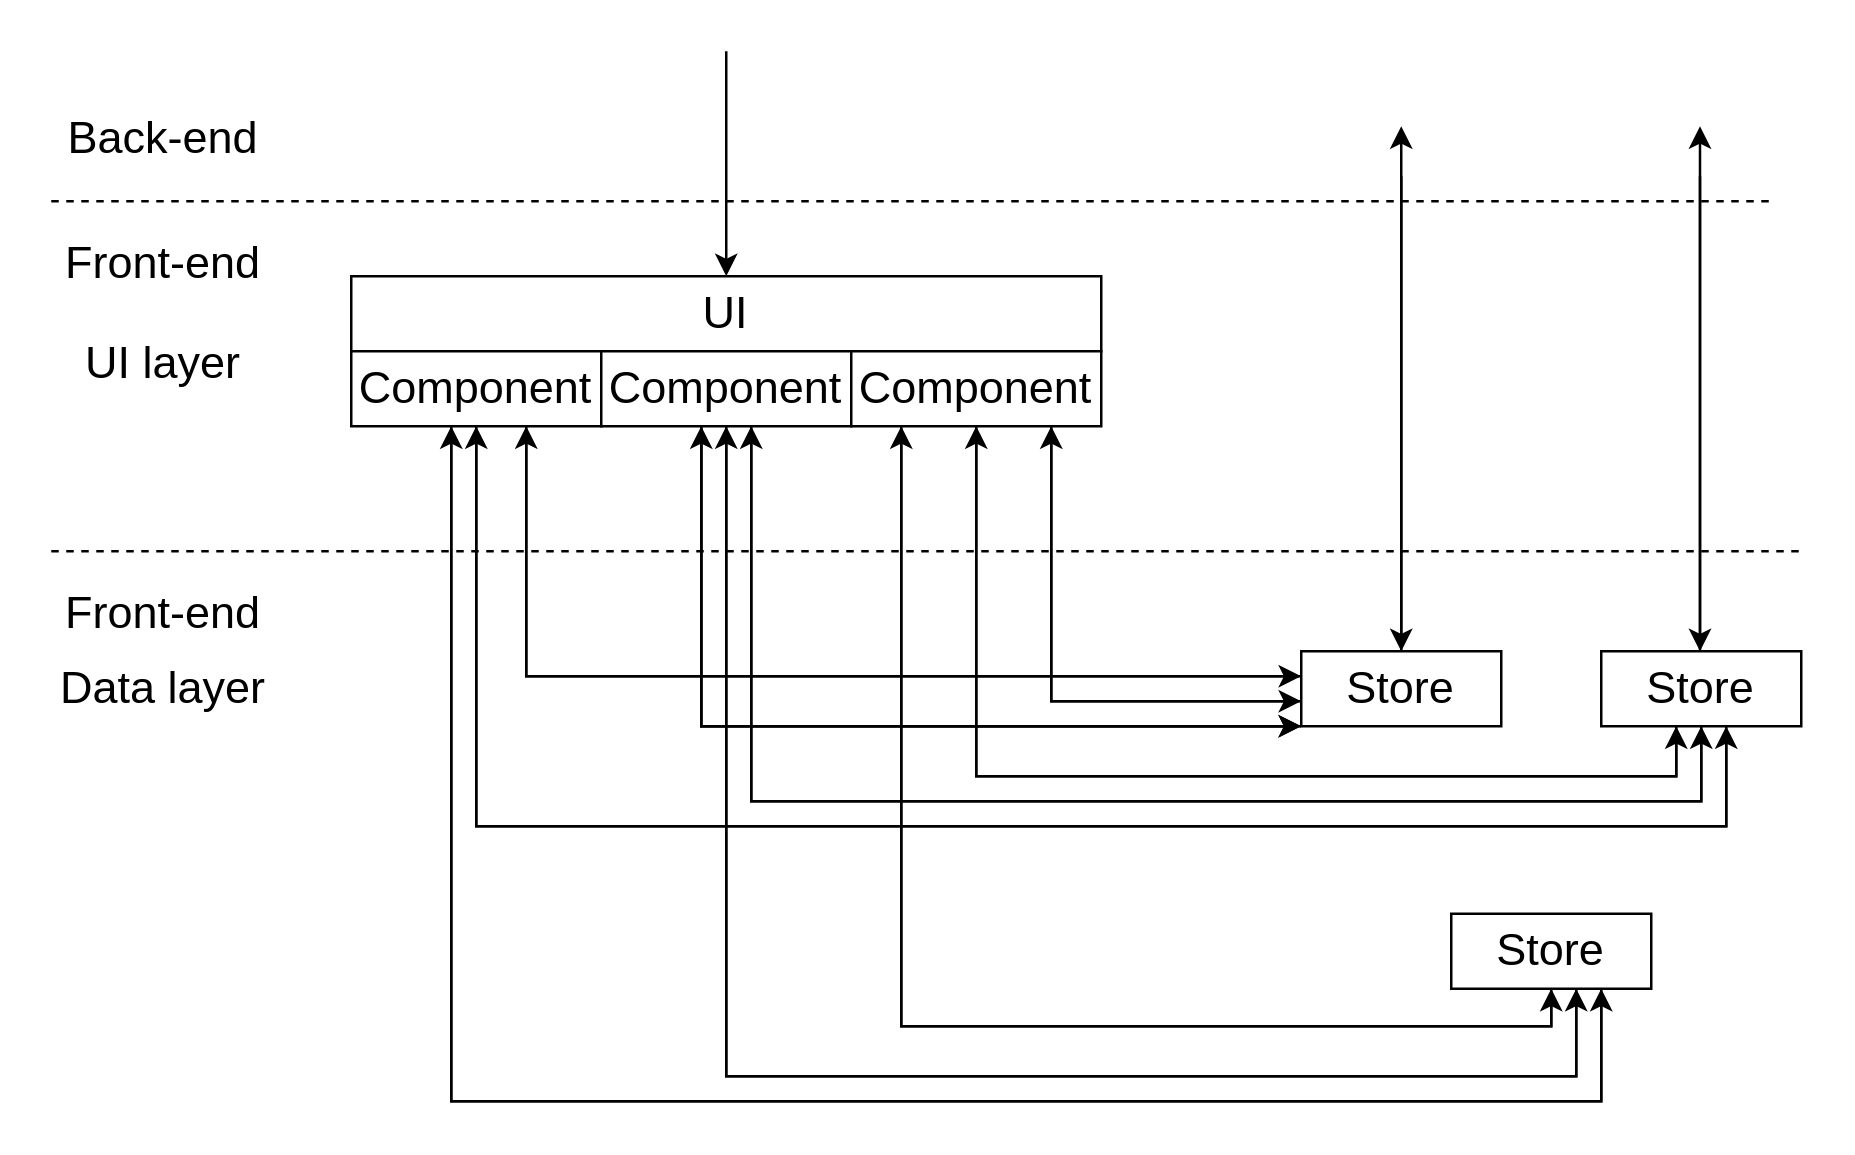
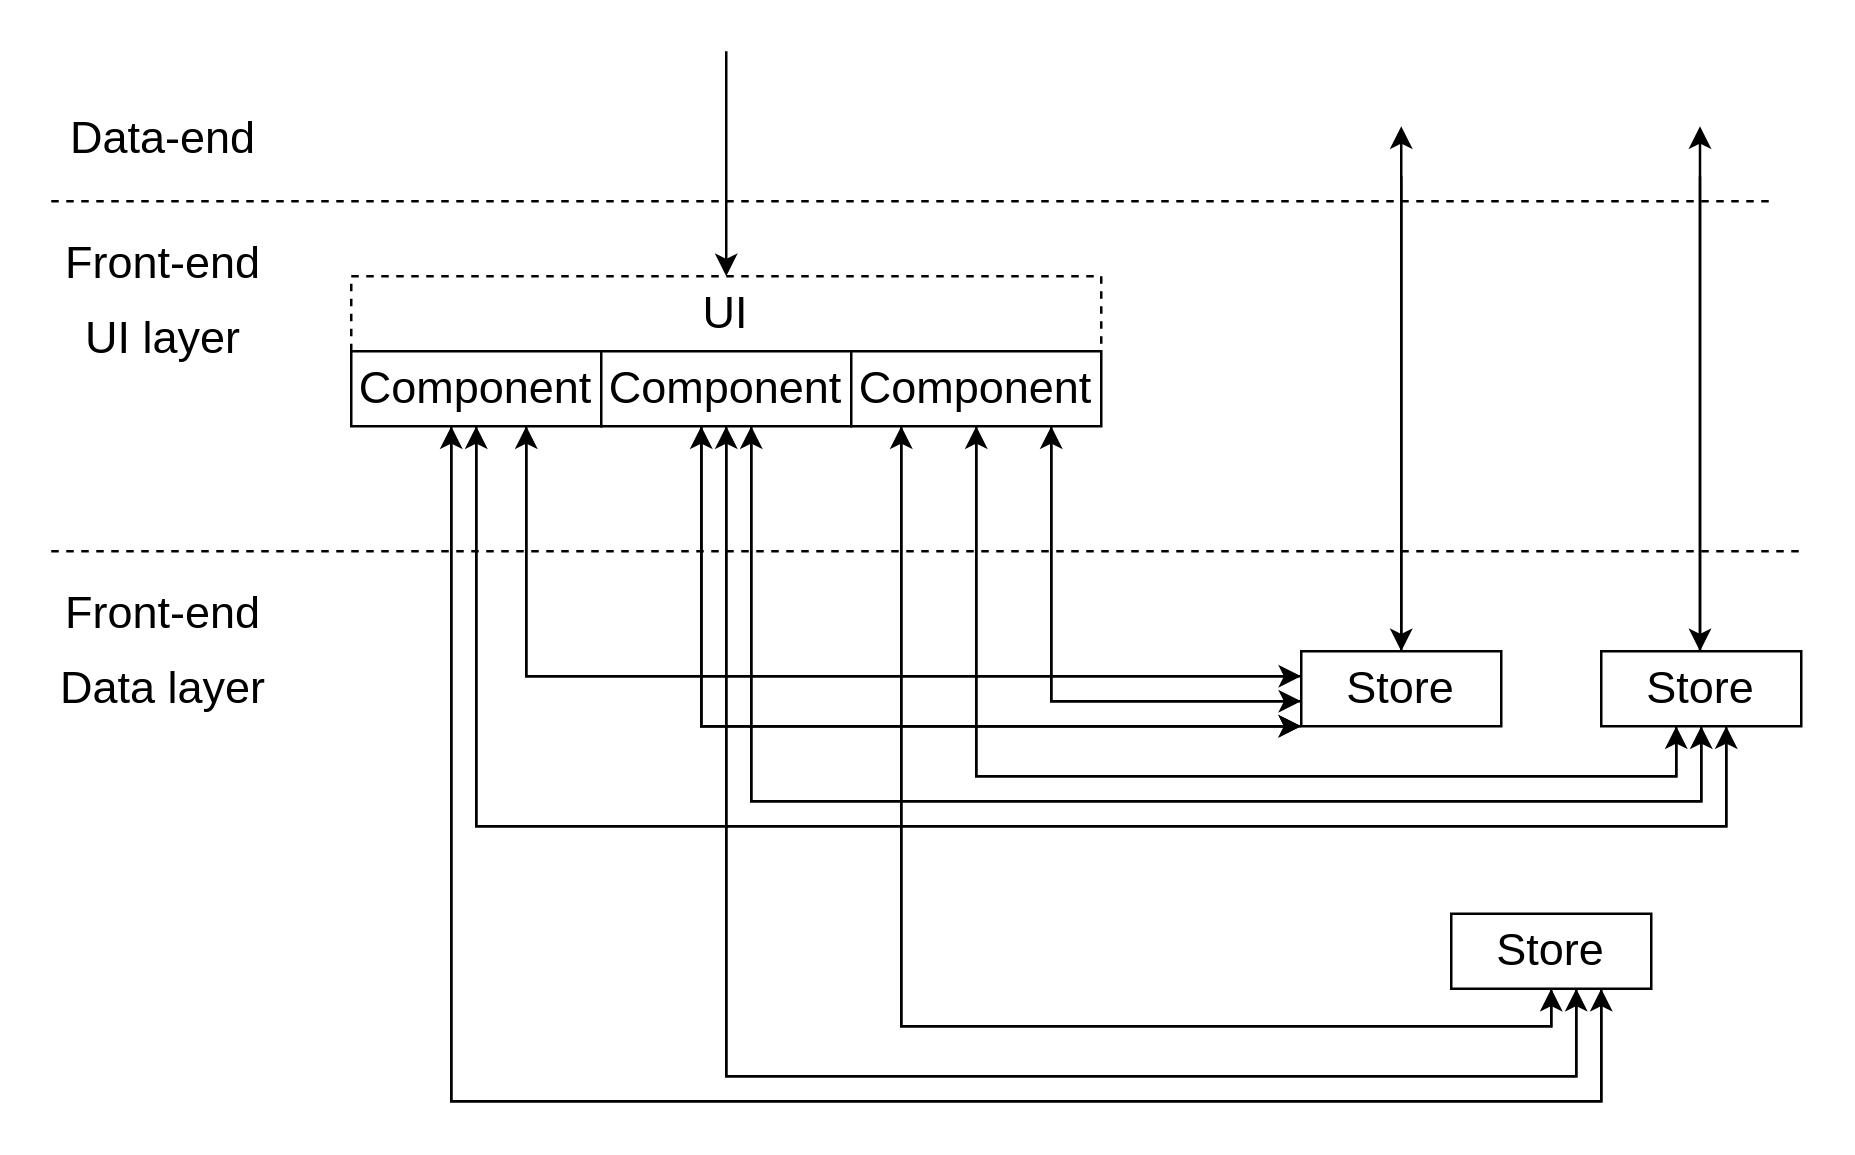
  <mxCell id="0" />
  <mxCell id="1" parent="0" />
  <mxCell id="2" value="" style="endArrow=none;dashed=1;html=1;rounded=0;" parent="1" edge="1"><mxGeometry width="50" height="50" relative="1" as="geometry"><mxPoint x="20" y="80" as="sourcePoint" /><mxPoint x="710" y="80" as="targetPoint" /></mxGeometry></mxCell>
- <mxCell id="3" value="Back-end" style="text;html=1;strokeColor=none;fillColor=none;align=center;verticalAlign=middle;whiteSpace=wrap;rounded=0;fontSize=18;" parent="1" vertex="1"><mxGeometry x="20" y="40" width="90" height="30" as="geometry" /></mxCell>
+ <mxCell id="3" value="Data-end" style="text;html=1;strokeColor=none;fillColor=none;align=center;verticalAlign=middle;whiteSpace=wrap;rounded=0;fontSize=18;" parent="1" vertex="1"><mxGeometry x="20" y="40" width="90" height="30" as="geometry" /></mxCell>
  <mxCell id="4" value="" style="endArrow=classic;html=1;rounded=0;fontSize=18;" parent="1" target="5" edge="1"><mxGeometry width="50" height="50" relative="1" as="geometry"><mxPoint x="290" y="20" as="sourcePoint" /><mxPoint x="315" y="110" as="targetPoint" /></mxGeometry></mxCell>
- <mxCell id="5" value="UI" style="rounded=0;whiteSpace=wrap;html=1;fontSize=18;" parent="1" vertex="1"><mxGeometry x="140" y="110" width="300" height="30" as="geometry" /></mxCell>
+ <mxCell id="5" value="UI" style="rounded=0;whiteSpace=wrap;html=1;fontSize=18;dashed=1;" parent="1" vertex="1"><mxGeometry x="140" y="110" width="300" height="30" as="geometry" /></mxCell>
  <mxCell id="6" value="Front-end" style="text;html=1;strokeColor=none;fillColor=none;align=center;verticalAlign=middle;whiteSpace=wrap;rounded=0;fontSize=18;" parent="1" vertex="1"><mxGeometry x="20" y="90" width="90" height="30" as="geometry" /></mxCell>
  <mxCell id="7" style="edgeStyle=orthogonalEdgeStyle;rounded=0;orthogonalLoop=1;jettySize=auto;html=1;" parent="1" edge="1"><mxGeometry relative="1" as="geometry"><mxPoint x="560" y="50" as="targetPoint" /><Array as="points"><mxPoint x="560" y="170" /><mxPoint x="560" y="170" /></Array><mxPoint x="560" y="260" as="sourcePoint" /></mxGeometry></mxCell>
  <mxCell id="8" value="" style="endArrow=none;dashed=1;html=1;rounded=0;" parent="1" edge="1"><mxGeometry width="50" height="50" relative="1" as="geometry"><mxPoint x="20" y="220" as="sourcePoint" /><mxPoint x="720" y="220" as="targetPoint" /></mxGeometry></mxCell>
  <mxCell id="9" style="edgeStyle=orthogonalEdgeStyle;rounded=0;orthogonalLoop=1;jettySize=auto;html=1;" parent="1" edge="1"><mxGeometry relative="1" as="geometry"><mxPoint x="560" y="260" as="targetPoint" /><mxPoint x="560" y="70" as="sourcePoint" /><Array as="points"><mxPoint x="560" y="70" /></Array></mxGeometry></mxCell>
  <mxCell id="10" style="edgeStyle=orthogonalEdgeStyle;rounded=0;orthogonalLoop=1;jettySize=auto;html=1;" parent="1" source="13" target="29" edge="1"><mxGeometry relative="1" as="geometry"><Array as="points"><mxPoint x="210" y="270" /></Array></mxGeometry></mxCell>
  <mxCell id="11" style="edgeStyle=orthogonalEdgeStyle;rounded=0;orthogonalLoop=1;jettySize=auto;html=1;" edge="1" parent="1" source="13" target="39"><mxGeometry relative="1" as="geometry"><Array as="points"><mxPoint x="180" y="440" /><mxPoint x="640" y="440" /></Array></mxGeometry></mxCell>
  <mxCell id="12" style="edgeStyle=orthogonalEdgeStyle;rounded=0;orthogonalLoop=1;jettySize=auto;html=1;" edge="1" parent="1" source="13" target="33"><mxGeometry relative="1" as="geometry"><Array as="points"><mxPoint x="190" y="330" /><mxPoint x="690" y="330" /></Array></mxGeometry></mxCell>
  <mxCell id="13" value="Component" style="rounded=0;whiteSpace=wrap;html=1;fontSize=18;" parent="1" vertex="1"><mxGeometry x="140" y="140" width="100" height="30" as="geometry" /></mxCell>
  <mxCell id="14" style="edgeStyle=orthogonalEdgeStyle;rounded=0;orthogonalLoop=1;jettySize=auto;html=1;" parent="1" source="18" target="29" edge="1"><mxGeometry relative="1" as="geometry"><Array as="points"><mxPoint x="280" y="290" /></Array></mxGeometry></mxCell>
  <mxCell id="15" style="edgeStyle=orthogonalEdgeStyle;rounded=0;orthogonalLoop=1;jettySize=auto;html=1;" edge="1" parent="1" source="18" target="39"><mxGeometry relative="1" as="geometry"><Array as="points"><mxPoint x="290" y="430" /><mxPoint x="630" y="430" /></Array></mxGeometry></mxCell>
  <mxCell id="16" style="edgeStyle=orthogonalEdgeStyle;rounded=0;orthogonalLoop=1;jettySize=auto;html=1;" edge="1" parent="1" source="18" target="29"><mxGeometry relative="1" as="geometry"><Array as="points"><mxPoint x="280" y="290" /></Array></mxGeometry></mxCell>
  <mxCell id="17" style="edgeStyle=orthogonalEdgeStyle;rounded=0;orthogonalLoop=1;jettySize=auto;html=1;" edge="1" parent="1" source="18" target="33"><mxGeometry relative="1" as="geometry"><Array as="points"><mxPoint x="300" y="320" /><mxPoint x="680" y="320" /></Array></mxGeometry></mxCell>
  <mxCell id="18" value="Component" style="rounded=0;whiteSpace=wrap;html=1;fontSize=18;" parent="1" vertex="1"><mxGeometry x="240" y="140" width="100" height="30" as="geometry" /></mxCell>
  <mxCell id="19" style="edgeStyle=orthogonalEdgeStyle;rounded=0;orthogonalLoop=1;jettySize=auto;html=1;" parent="1" source="22" target="33" edge="1"><mxGeometry relative="1" as="geometry"><Array as="points"><mxPoint x="390" y="310" /><mxPoint x="670" y="310" /></Array></mxGeometry></mxCell>
  <mxCell id="20" style="edgeStyle=orthogonalEdgeStyle;rounded=0;orthogonalLoop=1;jettySize=auto;html=1;entryX=0.5;entryY=1;entryDx=0;entryDy=0;" edge="1" parent="1" source="22" target="39"><mxGeometry relative="1" as="geometry"><Array as="points"><mxPoint x="360" y="410" /><mxPoint x="620" y="410" /></Array></mxGeometry></mxCell>
  <mxCell id="21" style="edgeStyle=orthogonalEdgeStyle;rounded=0;orthogonalLoop=1;jettySize=auto;html=1;" edge="1" parent="1" source="22" target="29"><mxGeometry relative="1" as="geometry"><Array as="points"><mxPoint x="420" y="280" /></Array></mxGeometry></mxCell>
  <mxCell id="22" value="Component" style="rounded=0;whiteSpace=wrap;html=1;fontSize=18;" parent="1" vertex="1"><mxGeometry x="340" y="140" width="100" height="30" as="geometry" /></mxCell>
- <mxCell id="23" value="UI layer" style="text;html=1;strokeColor=none;fillColor=none;align=center;verticalAlign=middle;whiteSpace=wrap;rounded=0;fontSize=18;" parent="1" vertex="1"><mxGeometry x="20" y="130" width="90" height="30" as="geometry" /></mxCell>
+ <mxCell id="23" value="UI layer" style="text;html=1;strokeColor=none;fillColor=none;align=center;verticalAlign=middle;whiteSpace=wrap;rounded=0;fontSize=18;" parent="1" vertex="1"><mxGeometry x="20" y="120" width="90" height="30" as="geometry" /></mxCell>
  <mxCell id="24" value="Data layer" style="text;html=1;strokeColor=none;fillColor=none;align=center;verticalAlign=middle;whiteSpace=wrap;rounded=0;fontSize=18;" parent="1" vertex="1"><mxGeometry x="20" y="260" width="90" height="30" as="geometry" /></mxCell>
  <mxCell id="25" value="Front-end" style="text;html=1;strokeColor=none;fillColor=none;align=center;verticalAlign=middle;whiteSpace=wrap;rounded=0;fontSize=18;" parent="1" vertex="1"><mxGeometry x="20" y="230" width="90" height="30" as="geometry" /></mxCell>
  <mxCell id="26" style="edgeStyle=orthogonalEdgeStyle;rounded=0;orthogonalLoop=1;jettySize=auto;html=1;" edge="1" parent="1" source="29" target="13"><mxGeometry relative="1" as="geometry"><Array as="points"><mxPoint x="210" y="270" /></Array></mxGeometry></mxCell>
  <mxCell id="27" style="edgeStyle=orthogonalEdgeStyle;rounded=0;orthogonalLoop=1;jettySize=auto;html=1;" edge="1" parent="1" source="29" target="18"><mxGeometry relative="1" as="geometry"><Array as="points"><mxPoint x="280" y="290" /></Array></mxGeometry></mxCell>
  <mxCell id="28" style="edgeStyle=orthogonalEdgeStyle;rounded=0;orthogonalLoop=1;jettySize=auto;html=1;" edge="1" parent="1" source="29" target="22"><mxGeometry relative="1" as="geometry"><Array as="points"><mxPoint x="420" y="280" /></Array></mxGeometry></mxCell>
  <mxCell id="29" value="Store" style="rounded=0;whiteSpace=wrap;html=1;fontSize=18;" parent="1" vertex="1"><mxGeometry x="520" y="260" width="80" height="30" as="geometry" /></mxCell>
  <mxCell id="30" style="edgeStyle=orthogonalEdgeStyle;rounded=0;orthogonalLoop=1;jettySize=auto;html=1;entryX=0.5;entryY=1;entryDx=0;entryDy=0;" edge="1" parent="1" source="33" target="22"><mxGeometry relative="1" as="geometry"><Array as="points"><mxPoint x="670" y="310" /><mxPoint x="390" y="310" /></Array></mxGeometry></mxCell>
  <mxCell id="31" style="edgeStyle=orthogonalEdgeStyle;rounded=0;orthogonalLoop=1;jettySize=auto;html=1;" edge="1" parent="1" source="33" target="18"><mxGeometry relative="1" as="geometry"><Array as="points"><mxPoint x="680" y="320" /><mxPoint x="300" y="320" /></Array></mxGeometry></mxCell>
  <mxCell id="32" style="edgeStyle=orthogonalEdgeStyle;rounded=0;orthogonalLoop=1;jettySize=auto;html=1;" edge="1" parent="1" source="33" target="13"><mxGeometry relative="1" as="geometry"><Array as="points"><mxPoint x="690" y="330" /><mxPoint x="190" y="330" /></Array></mxGeometry></mxCell>
  <mxCell id="33" value="Store" style="rounded=0;whiteSpace=wrap;html=1;fontSize=18;" parent="1" vertex="1"><mxGeometry x="640" y="260" width="80" height="30" as="geometry" /></mxCell>
  <mxCell id="34" style="edgeStyle=orthogonalEdgeStyle;rounded=0;orthogonalLoop=1;jettySize=auto;html=1;" parent="1" edge="1"><mxGeometry relative="1" as="geometry"><mxPoint x="679.5" y="50" as="targetPoint" /><Array as="points"><mxPoint x="679.5" y="170" /><mxPoint x="679.5" y="170" /></Array><mxPoint x="679.5" y="260" as="sourcePoint" /></mxGeometry></mxCell>
  <mxCell id="35" style="edgeStyle=orthogonalEdgeStyle;rounded=0;orthogonalLoop=1;jettySize=auto;html=1;" parent="1" edge="1"><mxGeometry relative="1" as="geometry"><mxPoint x="679.5" y="260" as="targetPoint" /><mxPoint x="679.5" y="70" as="sourcePoint" /><Array as="points"><mxPoint x="679.5" y="70" /></Array></mxGeometry></mxCell>
  <mxCell id="36" style="edgeStyle=orthogonalEdgeStyle;rounded=0;orthogonalLoop=1;jettySize=auto;html=1;" edge="1" parent="1" source="39" target="22"><mxGeometry relative="1" as="geometry"><Array as="points"><mxPoint x="620" y="410" /><mxPoint x="360" y="410" /></Array></mxGeometry></mxCell>
  <mxCell id="37" style="edgeStyle=orthogonalEdgeStyle;rounded=0;orthogonalLoop=1;jettySize=auto;html=1;" edge="1" parent="1" source="39" target="18"><mxGeometry relative="1" as="geometry"><Array as="points"><mxPoint x="630" y="430" /><mxPoint x="290" y="430" /></Array></mxGeometry></mxCell>
  <mxCell id="38" style="edgeStyle=orthogonalEdgeStyle;rounded=0;orthogonalLoop=1;jettySize=auto;html=1;" edge="1" parent="1" source="39" target="13"><mxGeometry relative="1" as="geometry"><Array as="points"><mxPoint x="640" y="440" /><mxPoint x="180" y="440" /></Array></mxGeometry></mxCell>
  <mxCell id="39" value="Store" style="rounded=0;whiteSpace=wrap;html=1;fontSize=18;" vertex="1" parent="1"><mxGeometry x="580" y="365" width="80" height="30" as="geometry" /></mxCell>
